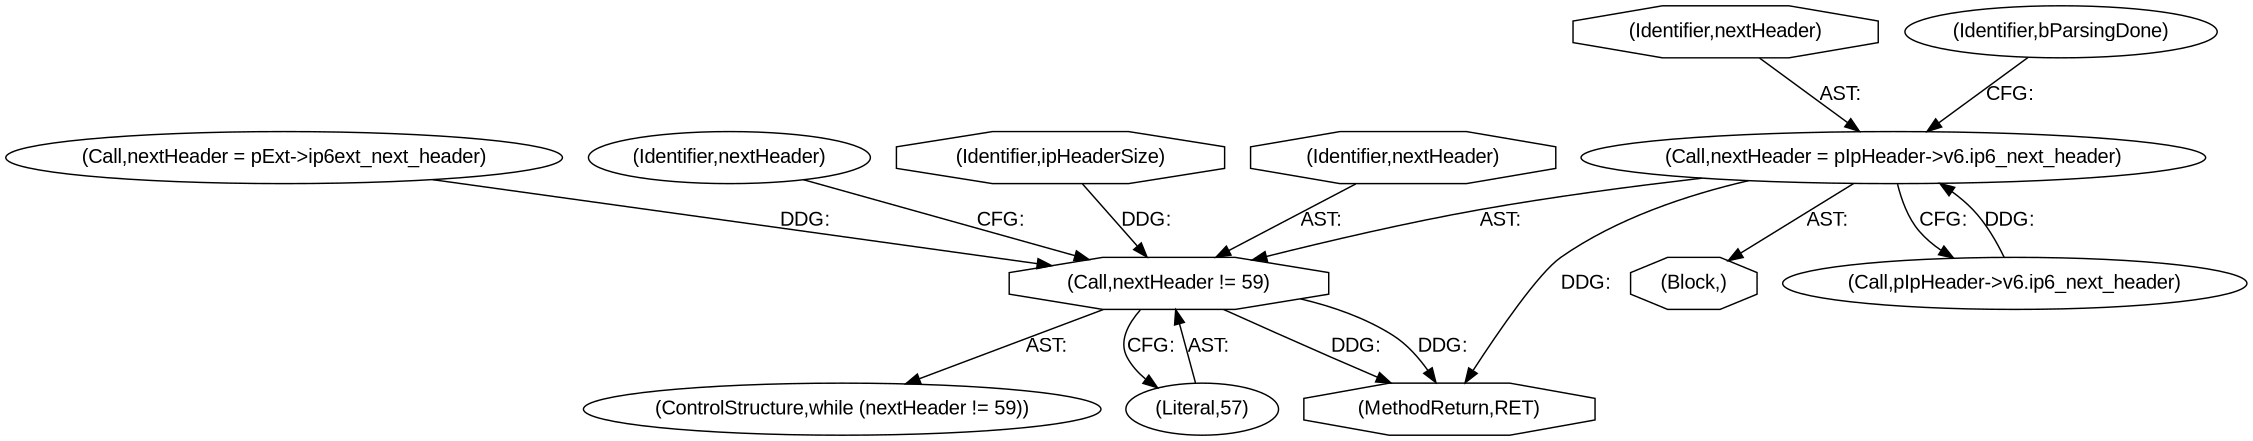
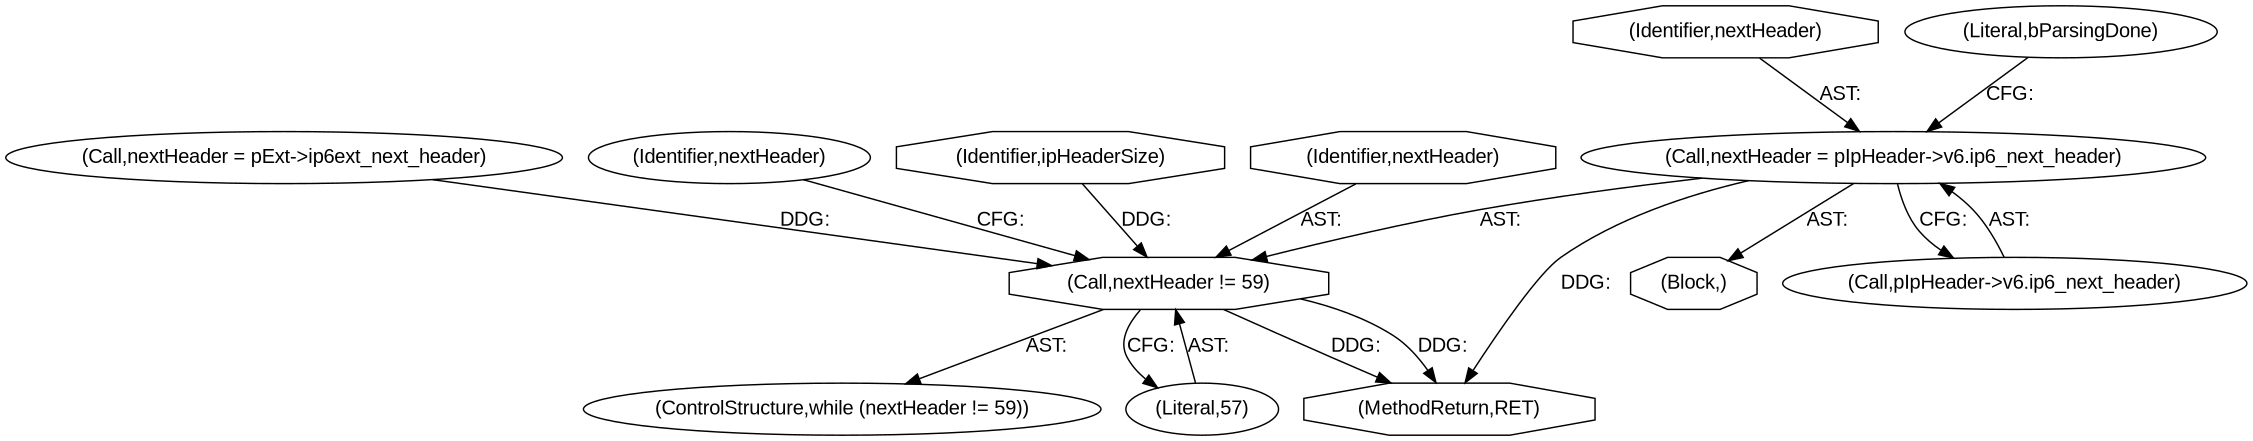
  digraph {
    fontname="Liberation Sans"
    node [fontname="Liberation Sans" shape=ellipse]
    edge [fontname="Liberation Sans"]
    n1 [label="(Call,nextHeader = pIpHeader->v6.ip6_next_header)"]
    n2 [label="(Call,nextHeader != 59)" shape=octagon]
    n3 [label="(Block,)" shape=octagon]
    n4 [label="(Call,pIpHeader->v6.ip6_next_header)"]
    n5 [label="(MethodReturn,RET)" shape=octagon]
    n6 [label="(ControlStructure,while (nextHeader != 59))"]
    n7 [label="(Literal,57)"]
    n8 [label="(Identifier,nextHeader)" shape=octagon]
    n9 [label="(Call,nextHeader = pExt->ip6ext_next_header)"]
    n10 [label="(Identifier,nextHeader)"]
    n11 [label="(Identifier,ipHeaderSize)" shape=octagon]
-   n12 [label="(Identifier,bParsingDone)"]
+   n12 [label="(Literal,bParsingDone)"]
    n13 [label="(Identifier,nextHeader)" shape=octagon]
    n1 -> n2 [label="AST: "]
    n1 -> n3 [label="AST: "]
    n1 -> n4 [label="CFG: "]
    n1 -> n5 [label="DDG: "]
    n2 -> n5 [label="DDG: "]
    n2 -> n5 [label="DDG: "]
    n2 -> n6 [label="AST: "]
    n2 -> n7 [label="CFG: "]
-   n4 -> n1 [label="DDG: "]
+   n4 -> n1 [label="AST: "]
    n7 -> n2 [label="AST: "]
    n8 -> n1 [label="AST: "]
    n9 -> n2 [label="DDG: "]
    n10 -> n2 [label="CFG: "]
    n11 -> n2 [label="DDG: "]
    n12 -> n1 [label="CFG: "]
    n13 -> n2 [label="AST: "]
  }
